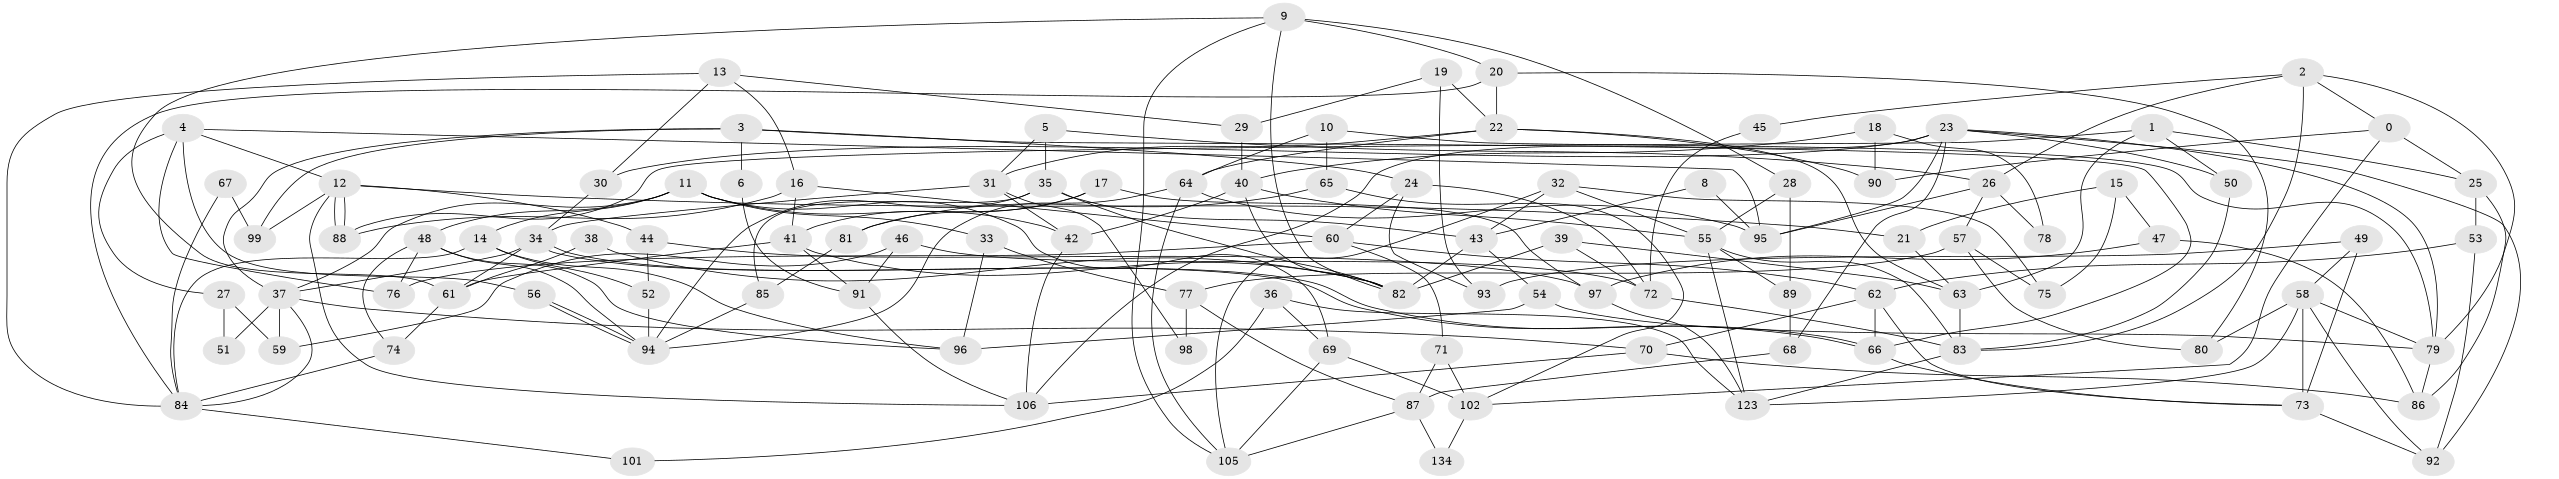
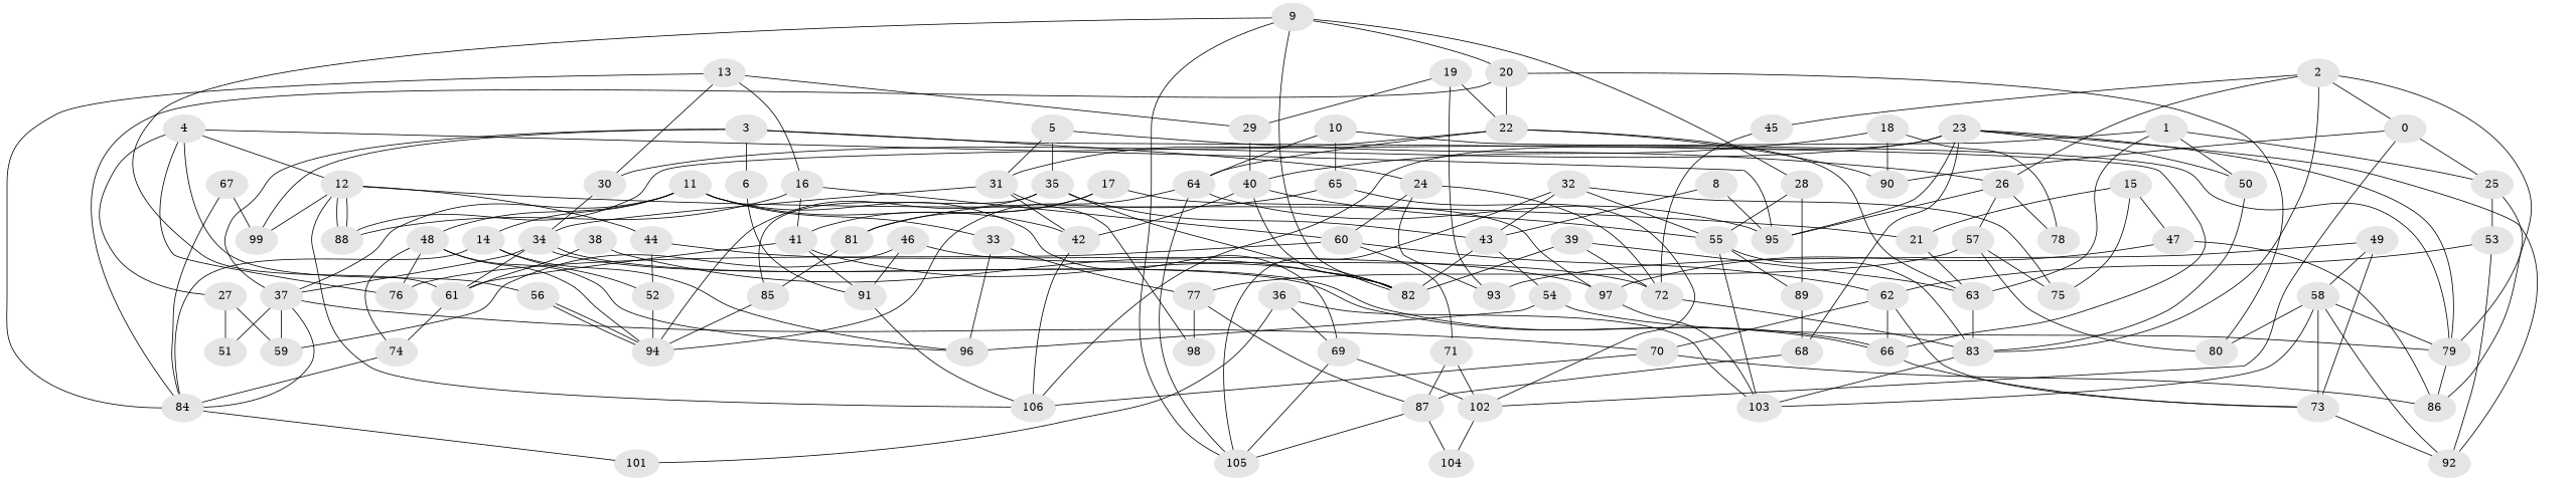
  graph {
    node [color=gray90 style=filled]
    1
    25
    50
    63
    88
    53
    86
    83
    n9 [label=0]
    2
    26
    45
    79
    90
    102
    95
    78
    57
    72
-   103 [label=123]
+   103
    3
    6
    24
    37
    66
    99
    91
    60
    93
    84
    51
    59
    70
    73
    4
    12
    27
    56
    76
    21
    44
    n42 [label=106]
    94
    5
    31
    35
    42
    34
    98
    43
    82
    85
-   104 [label=134]
+   104
    8
    54
    9
    20
    28
    61
    105
    22
    80
    55
    89
    74
    10
    64
    65
    81
    11
    14
    33
    48
    69
    52
    96
    77
    97
    13
    16
    29
    30
    41
    40
    101
    15
    47
    75
    62
    71
    17
    18
    19
    23
    68
    92
    87
    32
    36
    38
    39
    46
    49
    58
    67
    1 -- 25
    1 -- 50
    1 -- 63
    1 -- 88
    25 -- 53
    25 -- 86
    50 -- 83
    63 -- 83
    53 -- 62
    53 -- 92
    83 -- 103
    n9 -- 25
    n9 -- 90
    n9 -- 102
    2 -- 83
    2 -- n9
    2 -- 26
    2 -- 45
    2 -- 79
    26 -- 95
    26 -- 78
    26 -- 57
    45 -- 72
    79 -- 86
    102 -- 104
    57 -- 80
    57 -- 77
    57 -- 75
    72 -- 83
    3 -- 6
    3 -- 24
    3 -- 37
    3 -- 66
    3 -- 99
    6 -- 91
    24 -- 72
    24 -- 60
    24 -- 93
    37 -- 84
    37 -- 51
    37 -- 59
    37 -- 70
    66 -- 73
    91 -- n42
    60 -- 76
    60 -- 62
    60 -- 71
    84 -- 101
    70 -- 86
    70 -- n42
    73 -- 92
    4 -- 95
    4 -- 12
    4 -- 27
    4 -- 56
    4 -- 76
    12 -- 88
    12 -- 88
    12 -- 99
    12 -- 21
    12 -- 44
    12 -- n42
    27 -- 51
    27 -- 59
    56 -- 94
    56 -- 94
    21 -- 63
    44 -- 52
    44 -- 97
    5 -- 26
    5 -- 31
    5 -- 35
    31 -- 42
    31 -- 34
    31 -- 98
    35 -- 94
    35 -- 43
    35 -- 82
    35 -- 85
    42 -- n42
    34 -- 37
    34 -- 66
    34 -- 66
    34 -- 61
    43 -- 82
    43 -- 54
    85 -- 94
    8 -- 95
    8 -- 43
    54 -- 79
    54 -- 96
    9 -- 82
    9 -- 20
    9 -- 28
    9 -- 61
    9 -- 105
    20 -- 84
    20 -- 22
    20 -- 80
    28 -- 55
    28 -- 89
    61 -- 74
    22 -- 63
    22 -- 90
    22 -- 31
    22 -- 64
    55 -- 83
    55 -- 103
    55 -- 89
    89 -- 68
    74 -- 84
    10 -- 79
    10 -- 64
    10 -- 65
    64 -- 95
    64 -- 94
    64 -- 105
    65 -- 102
    65 -- 81
    81 -- 85
    11 -- 37
    11 -- 42
    11 -- 14
    11 -- 33
    11 -- 48
    11 -- 69
    14 -- 84
    14 -- 52
    14 -- 96
    33 -- 96
    33 -- 77
    48 -- 76
    48 -- 94
    48 -- 74
    48 -- 96
    69 -- 102
    69 -- 105
    52 -- 94
    77 -- 98
    77 -- 87
    97 -- 103
    13 -- 84
    13 -- 16
    13 -- 29
    13 -- 30
    16 -- 88
    16 -- 60
    16 -- 41
    29 -- 40
    30 -- 34
    41 -- 91
    41 -- 82
    41 -- 61
    40 -- 42
    40 -- 82
    40 -- 55
    15 -- 21
    15 -- 47
    15 -- 75
    47 -- 86
    47 -- 97
    62 -- 66
    62 -- 70
    62 -- 73
    71 -- 102
    71 -- 87
    17 -- 81
    17 -- 97
    17 -- 41
    18 -- 90
    18 -- 78
    18 -- 40
    19 -- 93
    19 -- 22
    19 -- 29
    23 -- 50
    23 -- 79
    23 -- 95
    23 -- n42
    23 -- 30
    23 -- 68
    23 -- 92
    68 -- 87
    87 -- 104
    87 -- 105
    32 -- 43
    32 -- 105
    32 -- 55
    32 -- 75
    36 -- 103
    36 -- 69
    36 -- 101
    38 -- 82
    38 -- 61
    39 -- 63
    39 -- 72
    39 -- 82
    46 -- 72
    46 -- 91
    46 -- 59
    49 -- 93
    49 -- 73
    49 -- 58
    58 -- 79
    58 -- 103
    58 -- 73
    58 -- 80
    58 -- 92
    67 -- 99
    67 -- 84
  }
